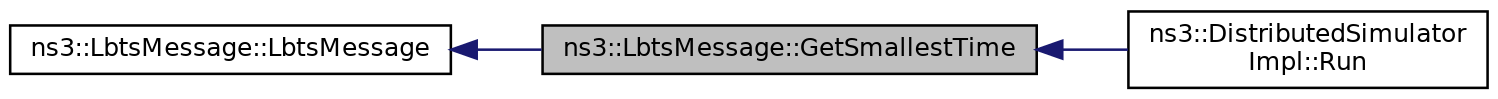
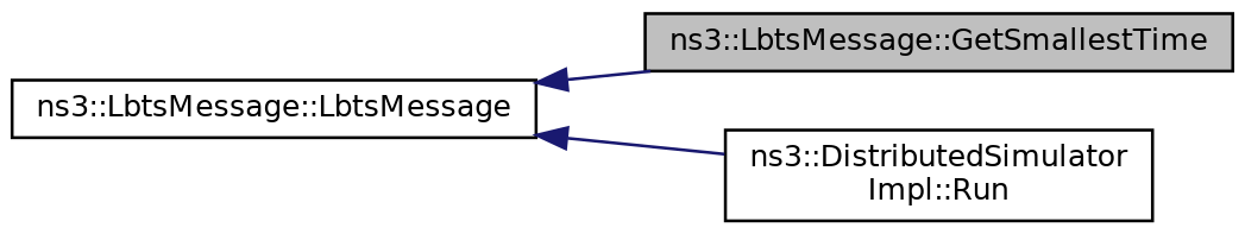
  digraph {
    rankdir=LR
    node [color=black fillcolor=white fontname=Helvetica fontsize=10 shape=record style=filled]
    edge [color=midnightblue dir=back fontname=Helvetica fontsize=10 labelfontname=Helvetica labelfontsize=10 style=solid]
    n1 [fillcolor=grey75 fontcolor=black height=0.2 label="ns3::LbtsMessage::GetSmallestTime" width=0.4]
    n2 [height=0.2 label="ns3::DistributedSimulator\lImpl::Run" width=0.4]
    n3 [height=0.2 label="ns3::LbtsMessage::LbtsMessage" width=0.4]
-   n1 -> n2
+   n3 -> n2
    n3 -> n1
  }
